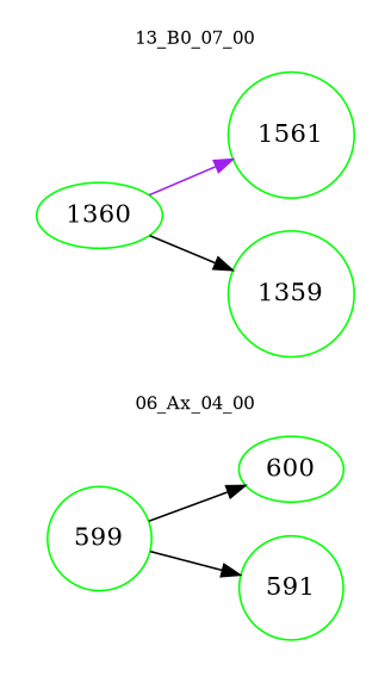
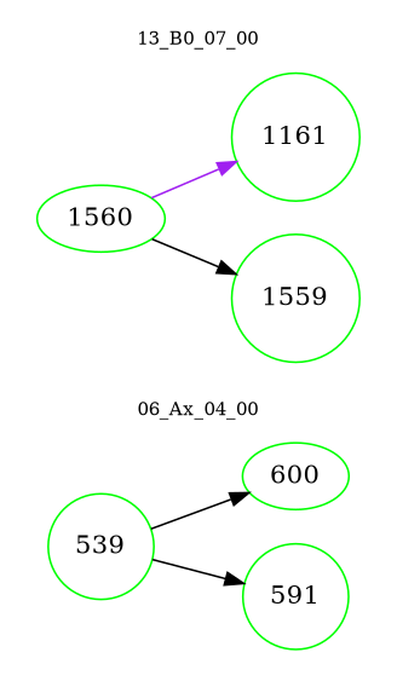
  digraph {
    rankdir=LR
    node [color=green shape=circle]
    edge [color=black]
-   n1 [label=599]
+   n1 [label=539]
    n2 [label=591]
    n3 [label=600 shape=ellipse]
-   n4 [label=1360 shape=ellipse]
-   n5 [label=1359]
-   n6 [label=1561]
+   n4 [label=1560 shape=ellipse]
+   n5 [label=1559]
+   n6 [label=1161]
    subgraph cluster_1 {
      color=white
      fontsize=10
      label="06_Ax_04_00"
      n1
      n2
      n3
    }
    subgraph cluster_2 {
      color=white
      fontsize=10
      label="13_B0_07_00"
      n4
      n5
      n6
    }
    n1 -> n2
    n1 -> n3
    n4 -> n5
    n4 -> n6 [color=purple]
  }
